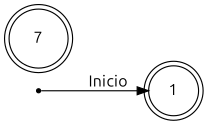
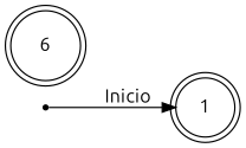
  digraph {
    rankdir=LR
    fontname=Ubuntu
    node [shape=doublecircle fontname=Ubuntu]
    inicial [shape=point]
    1
-   6 [label=7]
+   6
    inicial -> 1 [label=Inicio fontname=Ubuntu]
  }
